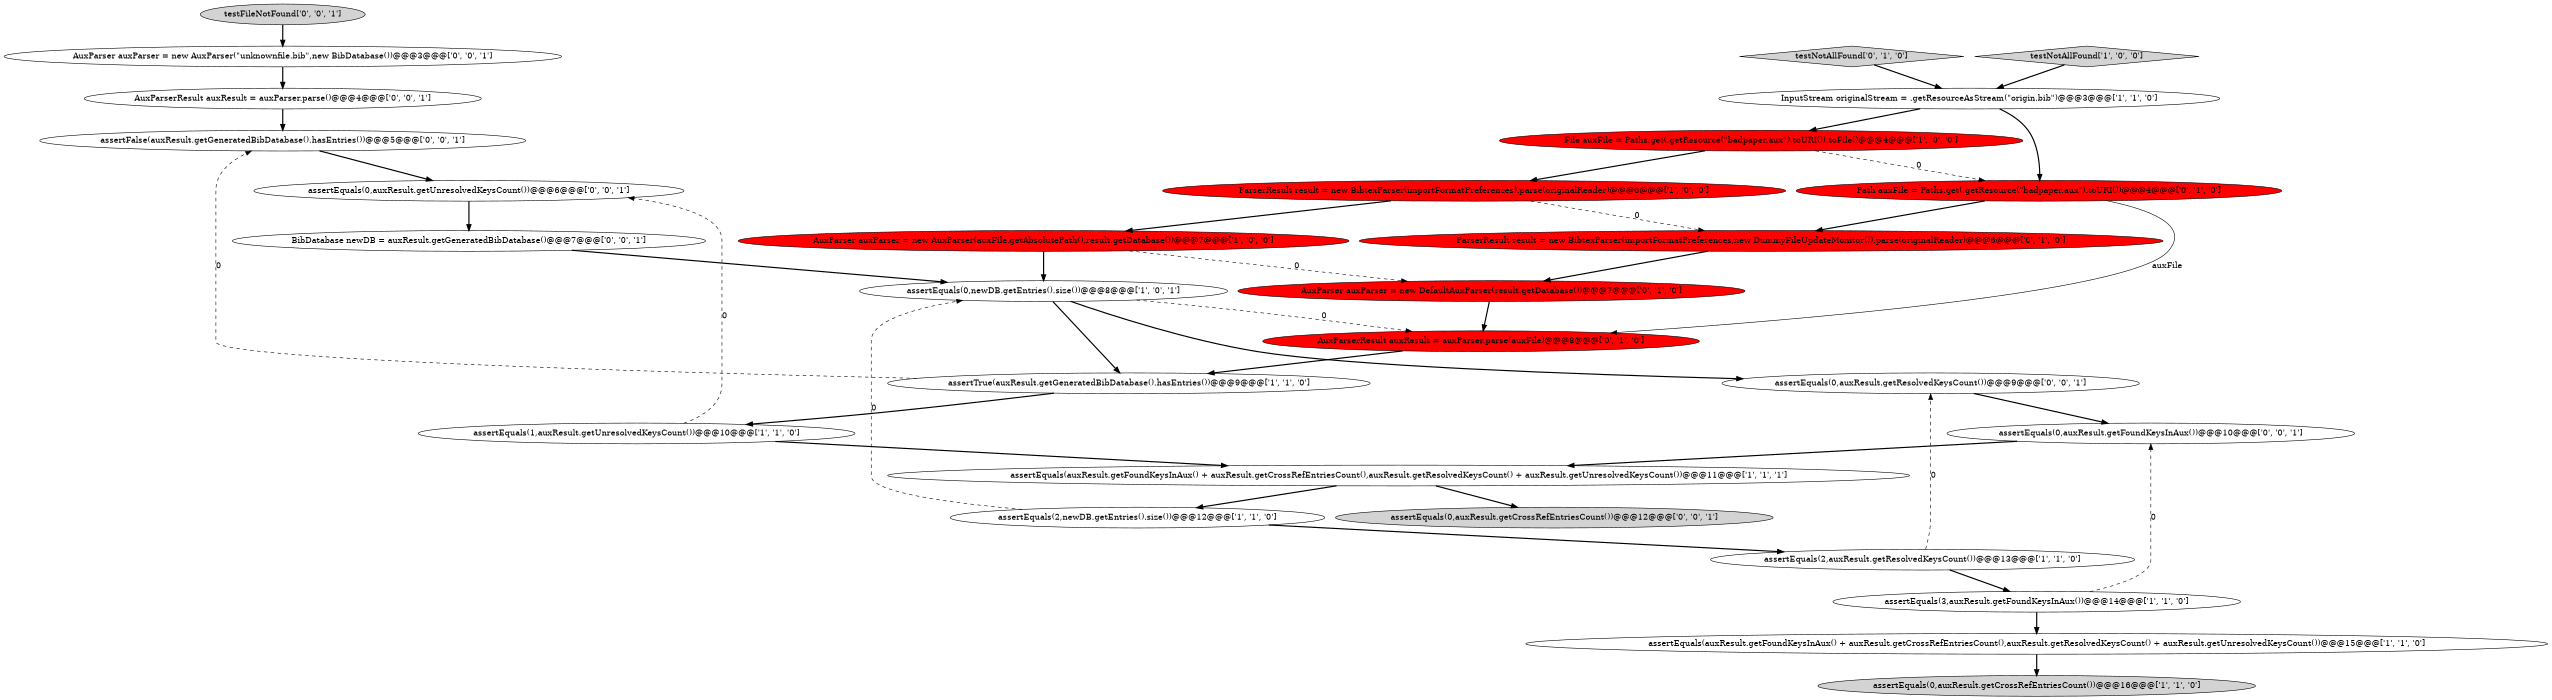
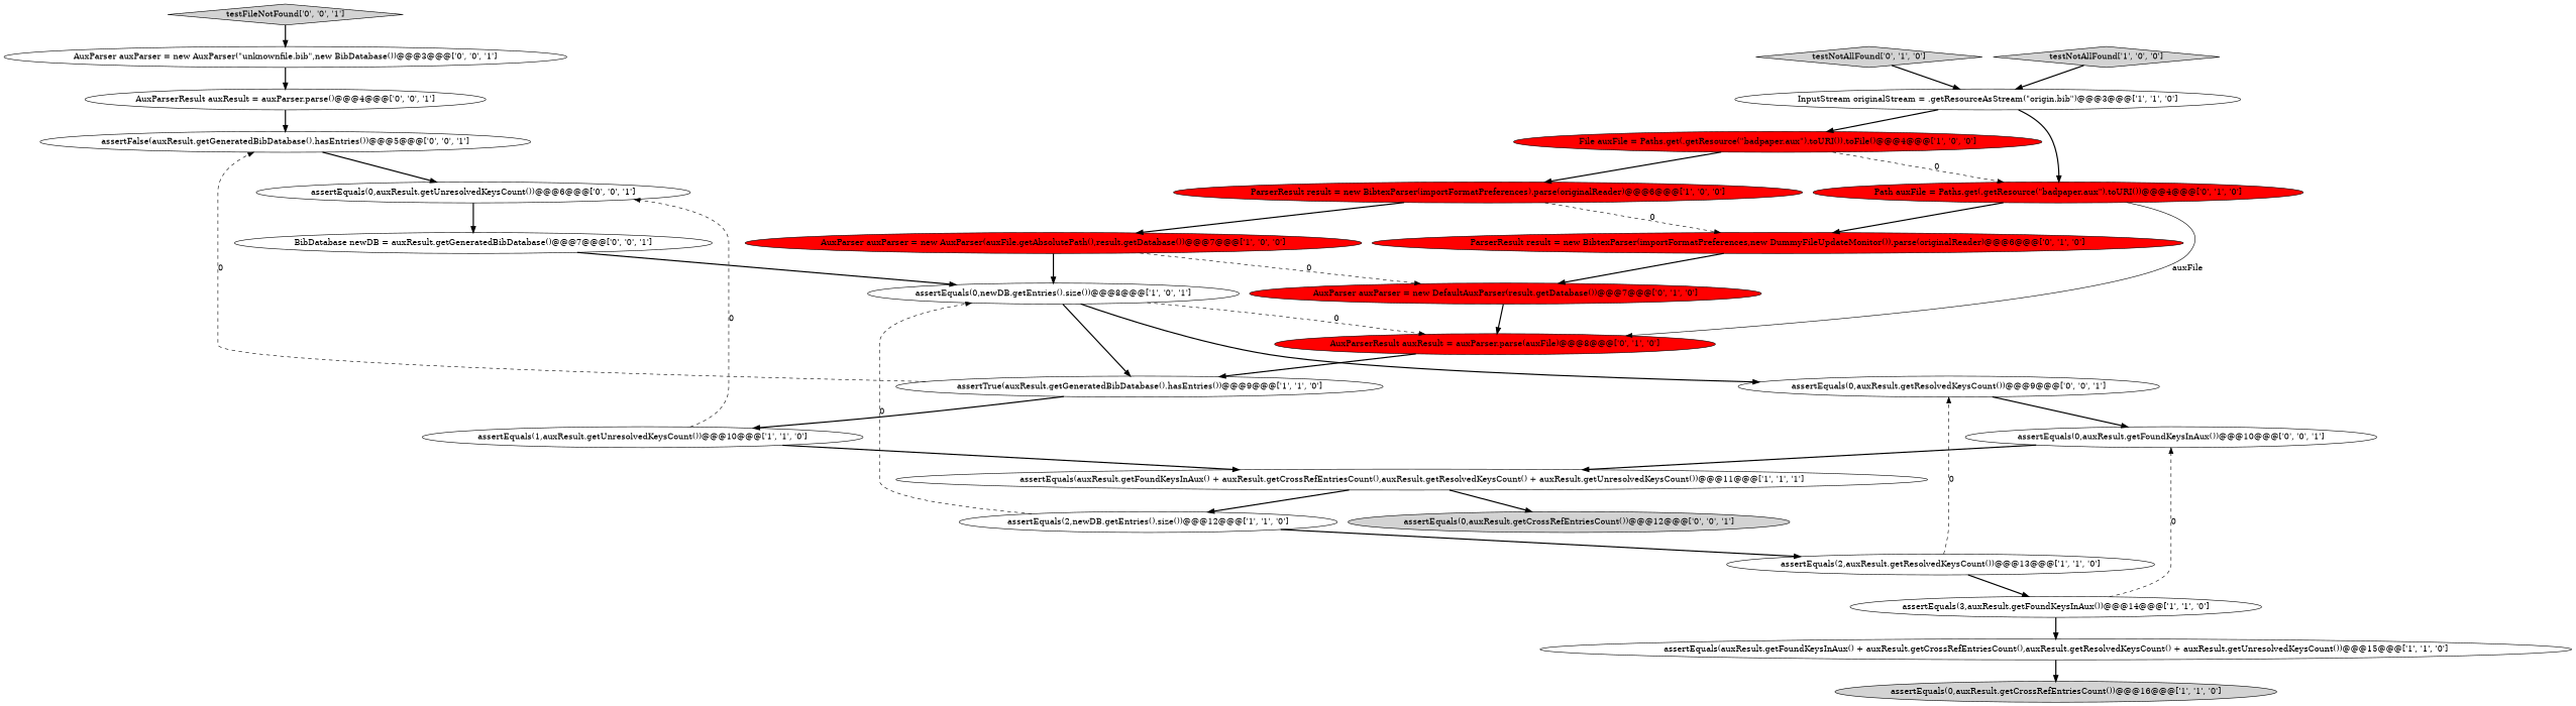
  digraph {
    node [fillcolor=white shape=ellipse style=filled]
    edge [style=bold]
    n1 [label="AuxParser auxParser = new AuxParser(\"unknownfile.bib\",new BibDatabase())@@@3@@@['0', '0', '1']"]
    n2 [label="AuxParserResult auxResult = auxParser.parse()@@@4@@@['0', '0', '1']"]
    n3 [fillcolor=red label="ParserResult result = new BibtexParser(importFormatPreferences).parse(originalReader)@@@6@@@['1', '0', '0']"]
    n4 [fillcolor=red label="ParserResult result = new BibtexParser(importFormatPreferences,new DummyFileUpdateMonitor()).parse(originalReader)@@@6@@@['0', '1', '0']"]
    n5 [fillcolor=red label="AuxParser auxParser = new AuxParser(auxFile.getAbsolutePath(),result.getDatabase())@@@7@@@['1', '0', '0']"]
    n6 [fillcolor=red label="AuxParser auxParser = new DefaultAuxParser(result.getDatabase())@@@7@@@['0', '1', '0']"]
    n7 [fillcolor=lightgray label="testNotAllFound['0', '1', '0']" shape=diamond]
    n8 [label="InputStream originalStream = .getResourceAsStream(\"origin.bib\")@@@3@@@['1', '1', '0']"]
    n9 [label="assertEquals(0,newDB.getEntries().size())@@@8@@@['1', '0', '1']"]
    n10 [label="assertEquals(0,auxResult.getResolvedKeysCount())@@@9@@@['0', '0', '1']"]
    n11 [label="assertTrue(auxResult.getGeneratedBibDatabase().hasEntries())@@@9@@@['1', '1', '0']"]
    n12 [fillcolor=red label="AuxParserResult auxResult = auxParser.parse(auxFile)@@@8@@@['0', '1', '0']"]
    n13 [label="assertFalse(auxResult.getGeneratedBibDatabase().hasEntries())@@@5@@@['0', '0', '1']"]
    n14 [label="assertEquals(0,auxResult.getUnresolvedKeysCount())@@@6@@@['0', '0', '1']"]
    n15 [label="assertEquals(3,auxResult.getFoundKeysInAux())@@@14@@@['1', '1', '0']"]
    n16 [label="assertEquals(auxResult.getFoundKeysInAux() + auxResult.getCrossRefEntriesCount(),auxResult.getResolvedKeysCount() + auxResult.getUnresolvedKeysCount())@@@15@@@['1', '1', '0']"]
    n17 [label="assertEquals(0,auxResult.getFoundKeysInAux())@@@10@@@['0', '0', '1']"]
    n18 [fillcolor=red label="Path auxFile = Paths.get(.getResource(\"badpaper.aux\").toURI())@@@4@@@['0', '1', '0']"]
    n19 [fillcolor=red label="File auxFile = Paths.get(.getResource(\"badpaper.aux\").toURI()).toFile()@@@4@@@['1', '0', '0']"]
-   n20 [fillcolor=lightgray label="testFileNotFound['0', '0', '1']"]
+   n20 [fillcolor=lightgray label="testFileNotFound['0', '0', '1']" shape=diamond]
    n21 [label="assertEquals(1,auxResult.getUnresolvedKeysCount())@@@10@@@['1', '1', '0']"]
    n22 [label="assertEquals(auxResult.getFoundKeysInAux() + auxResult.getCrossRefEntriesCount(),auxResult.getResolvedKeysCount() + auxResult.getUnresolvedKeysCount())@@@11@@@['1', '1', '1']"]
    n23 [fillcolor=lightgray label="testNotAllFound['1', '0', '0']" shape=diamond]
    n24 [label="BibDatabase newDB = auxResult.getGeneratedBibDatabase()@@@7@@@['0', '0', '1']"]
    n25 [fillcolor=lightgray label="assertEquals(0,auxResult.getCrossRefEntriesCount())@@@12@@@['0', '0', '1']"]
    n26 [fillcolor=lightgray label="assertEquals(0,auxResult.getCrossRefEntriesCount())@@@16@@@['1', '1', '0']"]
    n27 [label="assertEquals(2,newDB.getEntries().size())@@@12@@@['1', '1', '0']"]
    n28 [label="assertEquals(2,auxResult.getResolvedKeysCount())@@@13@@@['1', '1', '0']"]
    n1 -> n2
    n2 -> n13
    n3 -> n4 [label=0 style=dashed]
    n3 -> n5
    n4 -> n6
    n5 -> n6 [label=0 style=dashed]
    n5 -> n9
    n6 -> n12
    n7 -> n8
    n8 -> n18
    n8 -> n19
    n9 -> n10
    n9 -> n11
    n9 -> n12 [label=0 style=dashed]
    n10 -> n17
    n11 -> n13 [label=0 style=dashed]
    n11 -> n21
    n12 -> n11
    n13 -> n14
    n14 -> n24
    n15 -> n16
    n15 -> n17 [label=0 style=dashed]
    n16 -> n26
    n17 -> n22
    n18 -> n4
    n18 -> n12 [label=auxFile style=solid]
    n19 -> n3
    n19 -> n18 [label=0 style=dashed]
    n20 -> n1
    n21 -> n14 [label=0 style=dashed]
    n21 -> n22
    n22 -> n25
    n22 -> n27
    n23 -> n8
    n24 -> n9
    n27 -> n9 [label=0 style=dashed]
    n27 -> n28
    n28 -> n10 [label=0 style=dashed]
    n28 -> n15
  }
